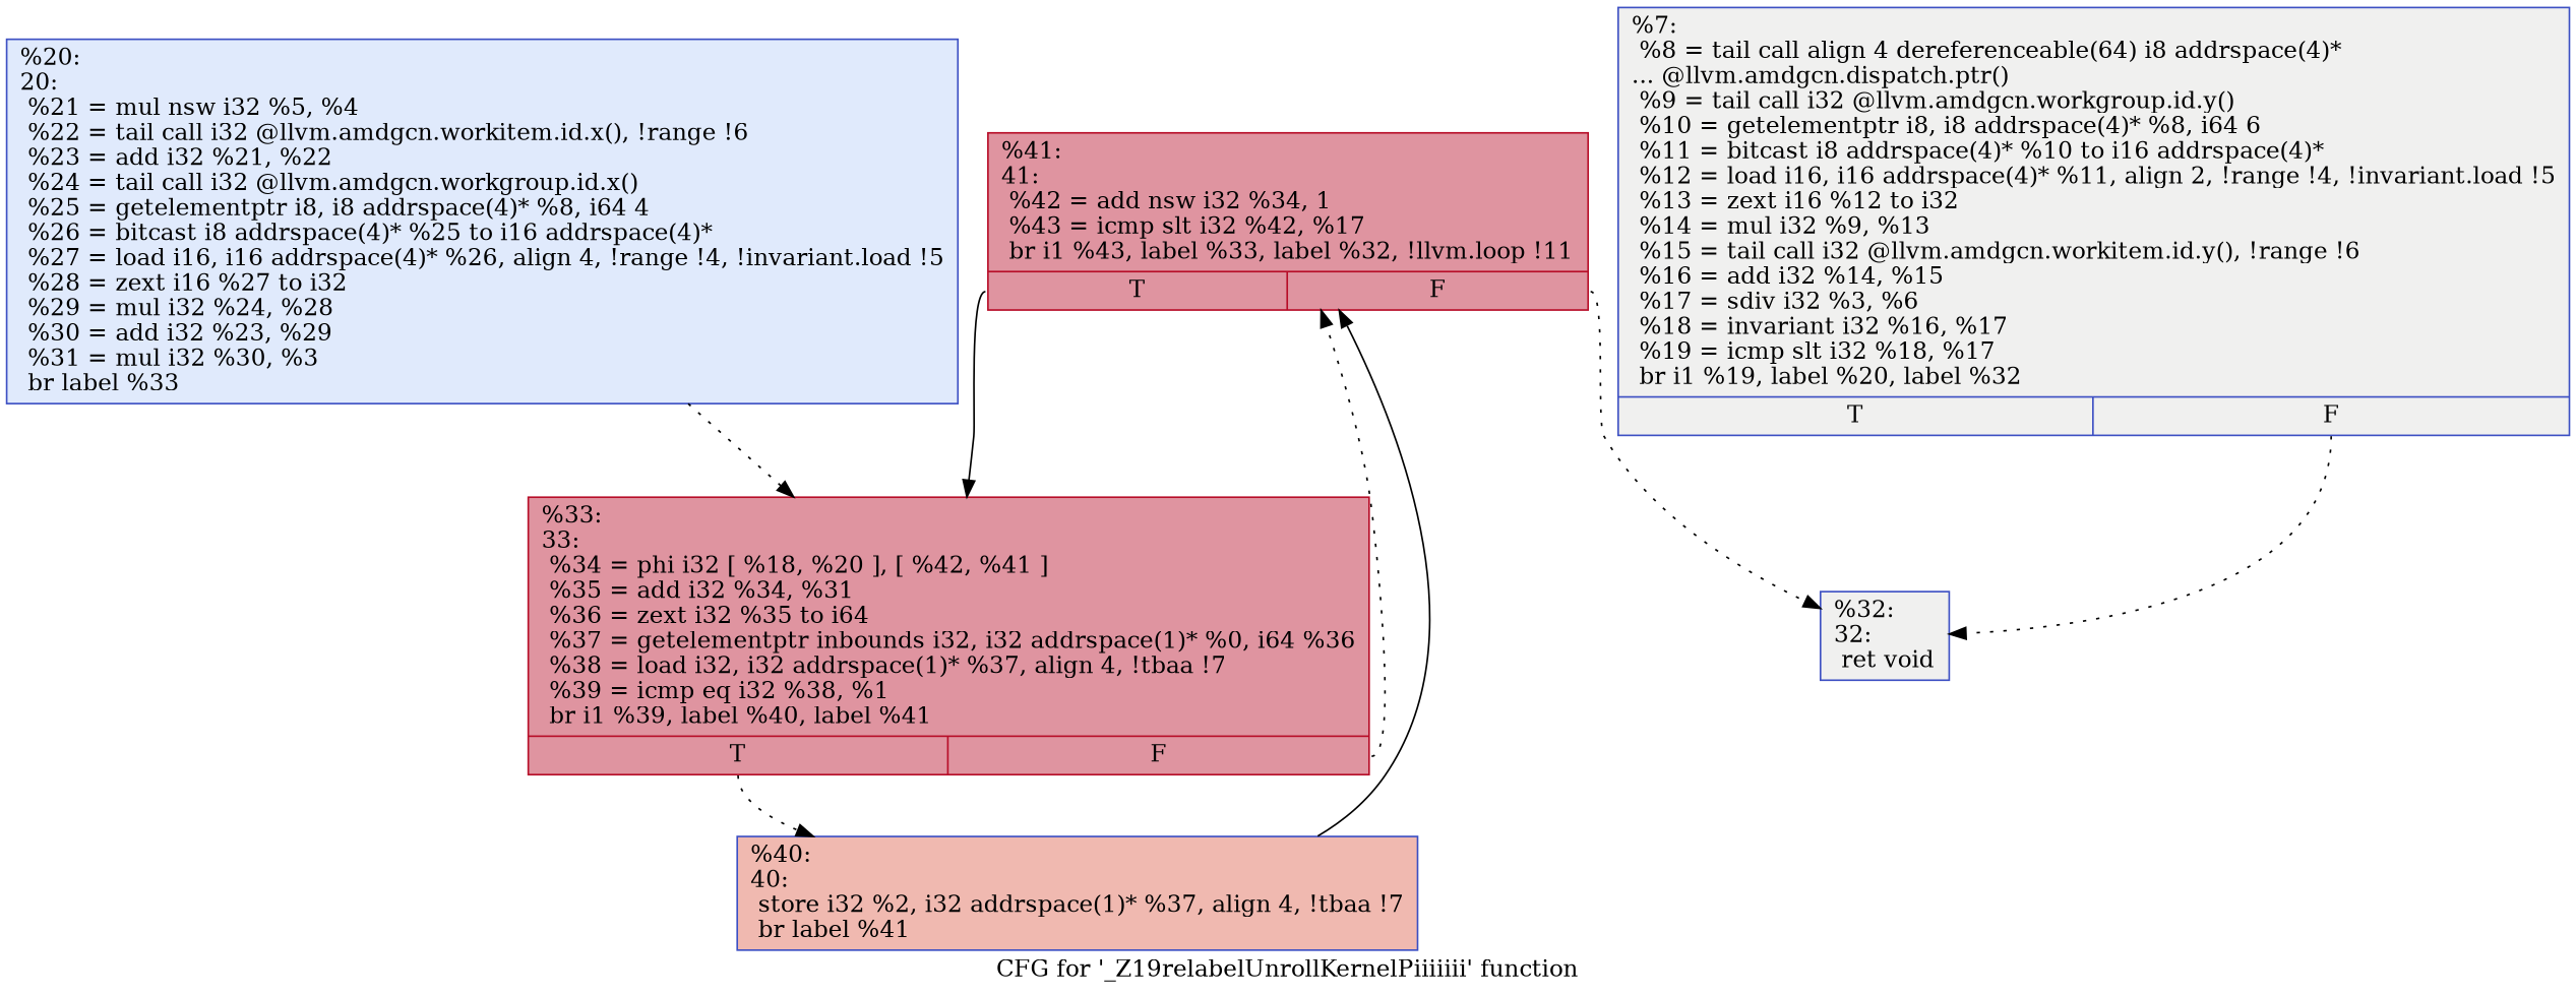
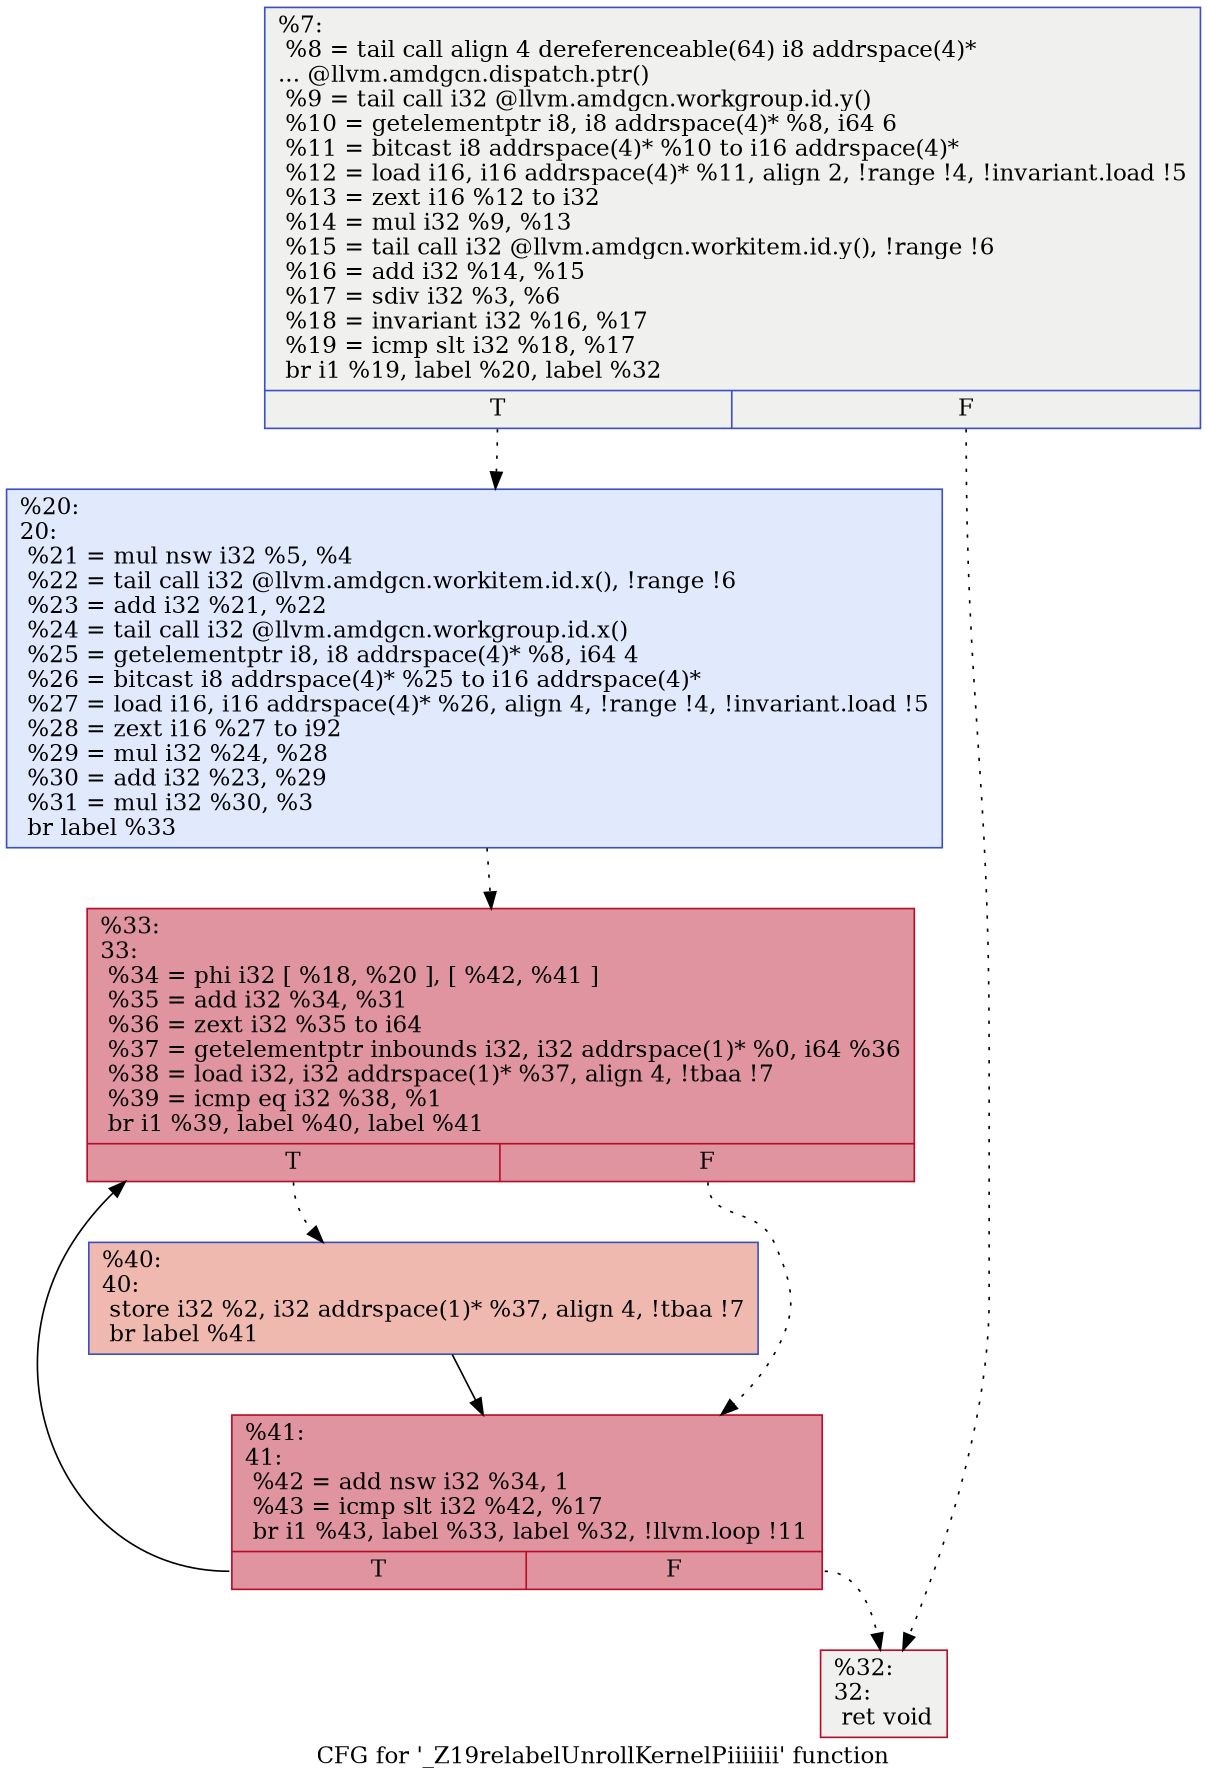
  digraph {
    label="CFG for '_Z19relabelUnrollKernelPiiiiiii' function"
    node [color="#3d50c3ff" fillcolor="#dedcdb70" shape=record style=filled]
    edge [style=dotted tailport=s0]
    n1 [label="{%7:\l  %8 = tail call align 4 dereferenceable(64) i8 addrspace(4)*\l... @llvm.amdgcn.dispatch.ptr()\l  %9 = tail call i32 @llvm.amdgcn.workgroup.id.y()\l  %10 = getelementptr i8, i8 addrspace(4)* %8, i64 6\l  %11 = bitcast i8 addrspace(4)* %10 to i16 addrspace(4)*\l  %12 = load i16, i16 addrspace(4)* %11, align 2, !range !4, !invariant.load !5\l  %13 = zext i16 %12 to i32\l  %14 = mul i32 %9, %13\l  %15 = tail call i32 @llvm.amdgcn.workitem.id.y(), !range !6\l  %16 = add i32 %14, %15\l  %17 = sdiv i32 %3, %6\l  %18 = invariant i32 %16, %17\l  %19 = icmp slt i32 %18, %17\l  br i1 %19, label %20, label %32\l|{<s0>T|<s1>F}}"]
-   n2 [fillcolor="#b9d0f970" label="{%20:\l20:                                               \l  %21 = mul nsw i32 %5, %4\l  %22 = tail call i32 @llvm.amdgcn.workitem.id.x(), !range !6\l  %23 = add i32 %21, %22\l  %24 = tail call i32 @llvm.amdgcn.workgroup.id.x()\l  %25 = getelementptr i8, i8 addrspace(4)* %8, i64 4\l  %26 = bitcast i8 addrspace(4)* %25 to i16 addrspace(4)*\l  %27 = load i16, i16 addrspace(4)* %26, align 4, !range !4, !invariant.load !5\l  %28 = zext i16 %27 to i32\l  %29 = mul i32 %24, %28\l  %30 = add i32 %23, %29\l  %31 = mul i32 %30, %3\l  br label %33\l}"]
-   n3 [label="{%32:\l32:                                               \l  ret void\l}"]
+   n2 [fillcolor="#b9d0f970" label="{%20:\l20:                                               \l  %21 = mul nsw i32 %5, %4\l  %22 = tail call i32 @llvm.amdgcn.workitem.id.x(), !range !6\l  %23 = add i32 %21, %22\l  %24 = tail call i32 @llvm.amdgcn.workgroup.id.x()\l  %25 = getelementptr i8, i8 addrspace(4)* %8, i64 4\l  %26 = bitcast i8 addrspace(4)* %25 to i16 addrspace(4)*\l  %27 = load i16, i16 addrspace(4)* %26, align 4, !range !4, !invariant.load !5\l  %28 = zext i16 %27 to i92\l  %29 = mul i32 %24, %28\l  %30 = add i32 %23, %29\l  %31 = mul i32 %30, %3\l  br label %33\l}"]
+   n3 [color="#b70d28ff" label="{%32:\l32:                                               \l  ret void\l}"]
    n4 [color="#b70d28ff" fillcolor="#b70d2870" label="{%33:\l33:                                               \l  %34 = phi i32 [ %18, %20 ], [ %42, %41 ]\l  %35 = add i32 %34, %31\l  %36 = zext i32 %35 to i64\l  %37 = getelementptr inbounds i32, i32 addrspace(1)* %0, i64 %36\l  %38 = load i32, i32 addrspace(1)* %37, align 4, !tbaa !7\l  %39 = icmp eq i32 %38, %1\l  br i1 %39, label %40, label %41\l|{<s0>T|<s1>F}}"]
    n5 [fillcolor="#de614d70" label="{%40:\l40:                                               \l  store i32 %2, i32 addrspace(1)* %37, align 4, !tbaa !7\l  br label %41\l}"]
    n6 [color="#b70d28ff" fillcolor="#b70d2870" label="{%41:\l41:                                               \l  %42 = add nsw i32 %34, 1\l  %43 = icmp slt i32 %42, %17\l  br i1 %43, label %33, label %32, !llvm.loop !11\l|{<s0>T|<s1>F}}"]
+   n1 -> n2
    n1 -> n3 [tailport=s1]
    n2 -> n4
    n4 -> n5
    n4 -> n6 [tailport=s1]
    n5 -> n6 [style=solid]
    n6 -> n3 [tailport=s1]
    n6 -> n4 [style=solid]
  }
